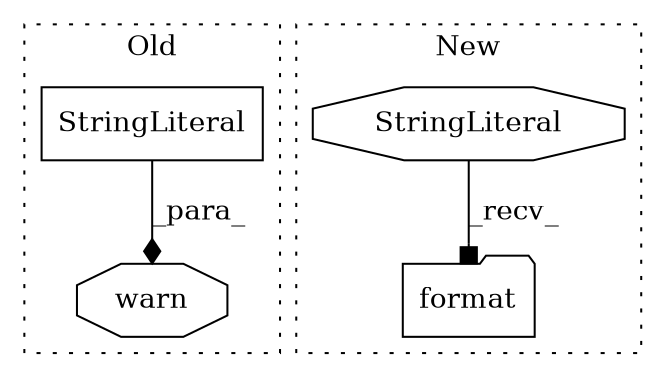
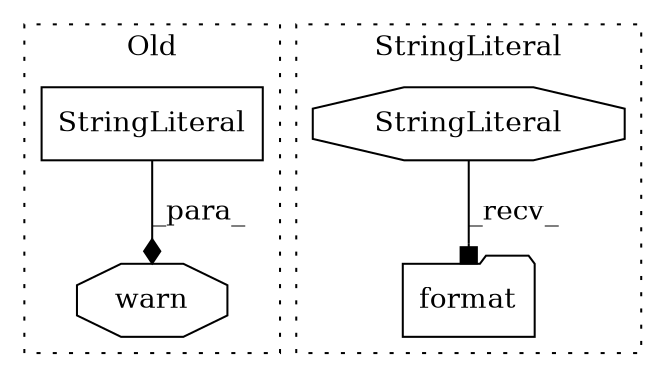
  digraph {
    node [a=32 shape=octagon]
    n1 [l="5,1" label=warn s="3001,3050"]
    n2 [a=45 l=44 label=StringLiteral s=3006 shape=box]
    n3 [l="7,1" label=format s="3874,3893" shape=folder]
    n4 [a=45 l=48 label=StringLiteral s=3825]
    subgraph cluster_1 {
      label=Old
      style=dotted
      n1
      n2
    }
    subgraph cluster_2 {
-     label=New
+     label=StringLiteral
      style=dotted
      n3
      n4
    }
    n2 -> n1 [label=_para_ arrowhead=diamond]
    n4 -> n3 [label=_recv_ arrowhead=box]
  }
